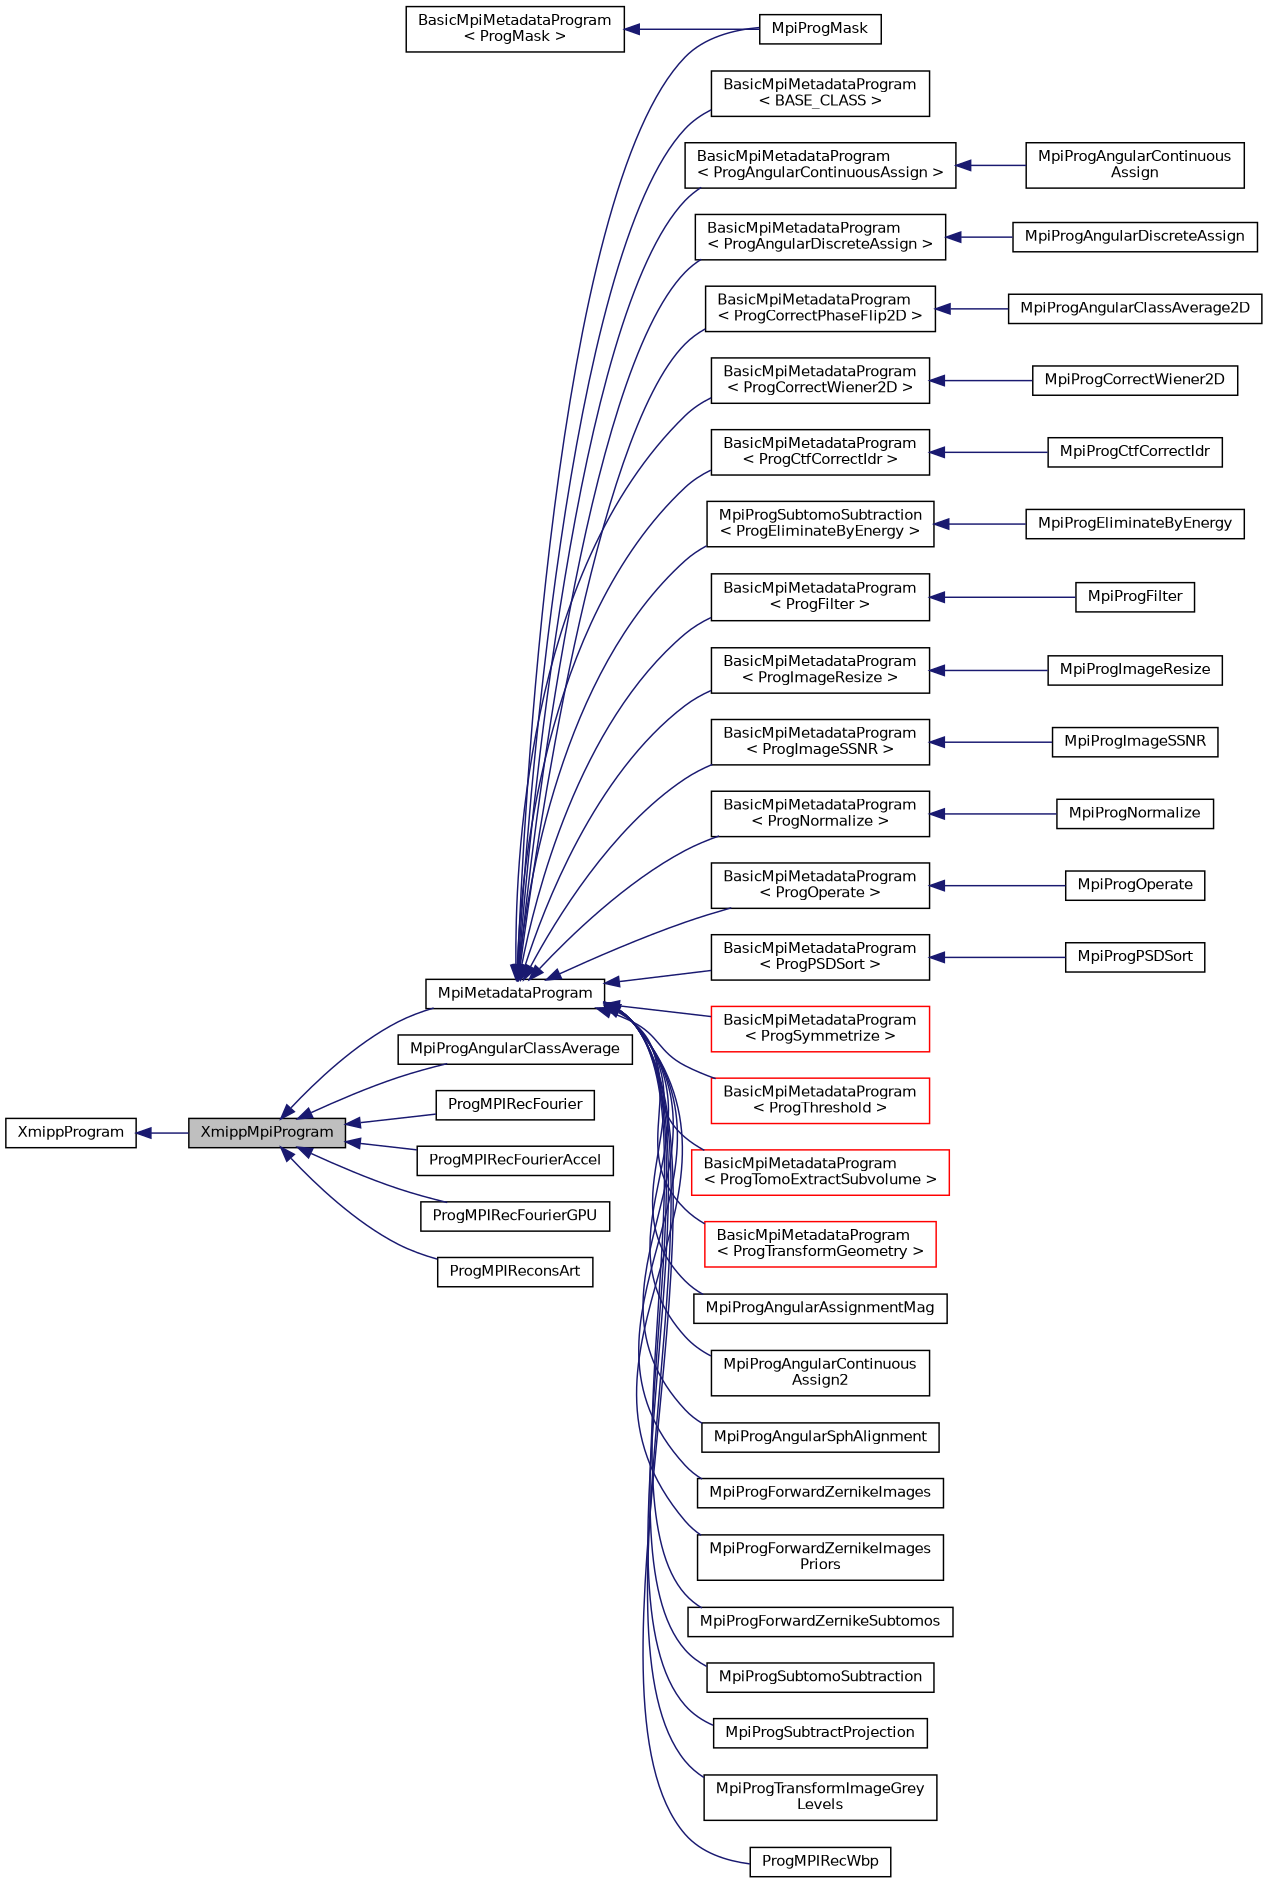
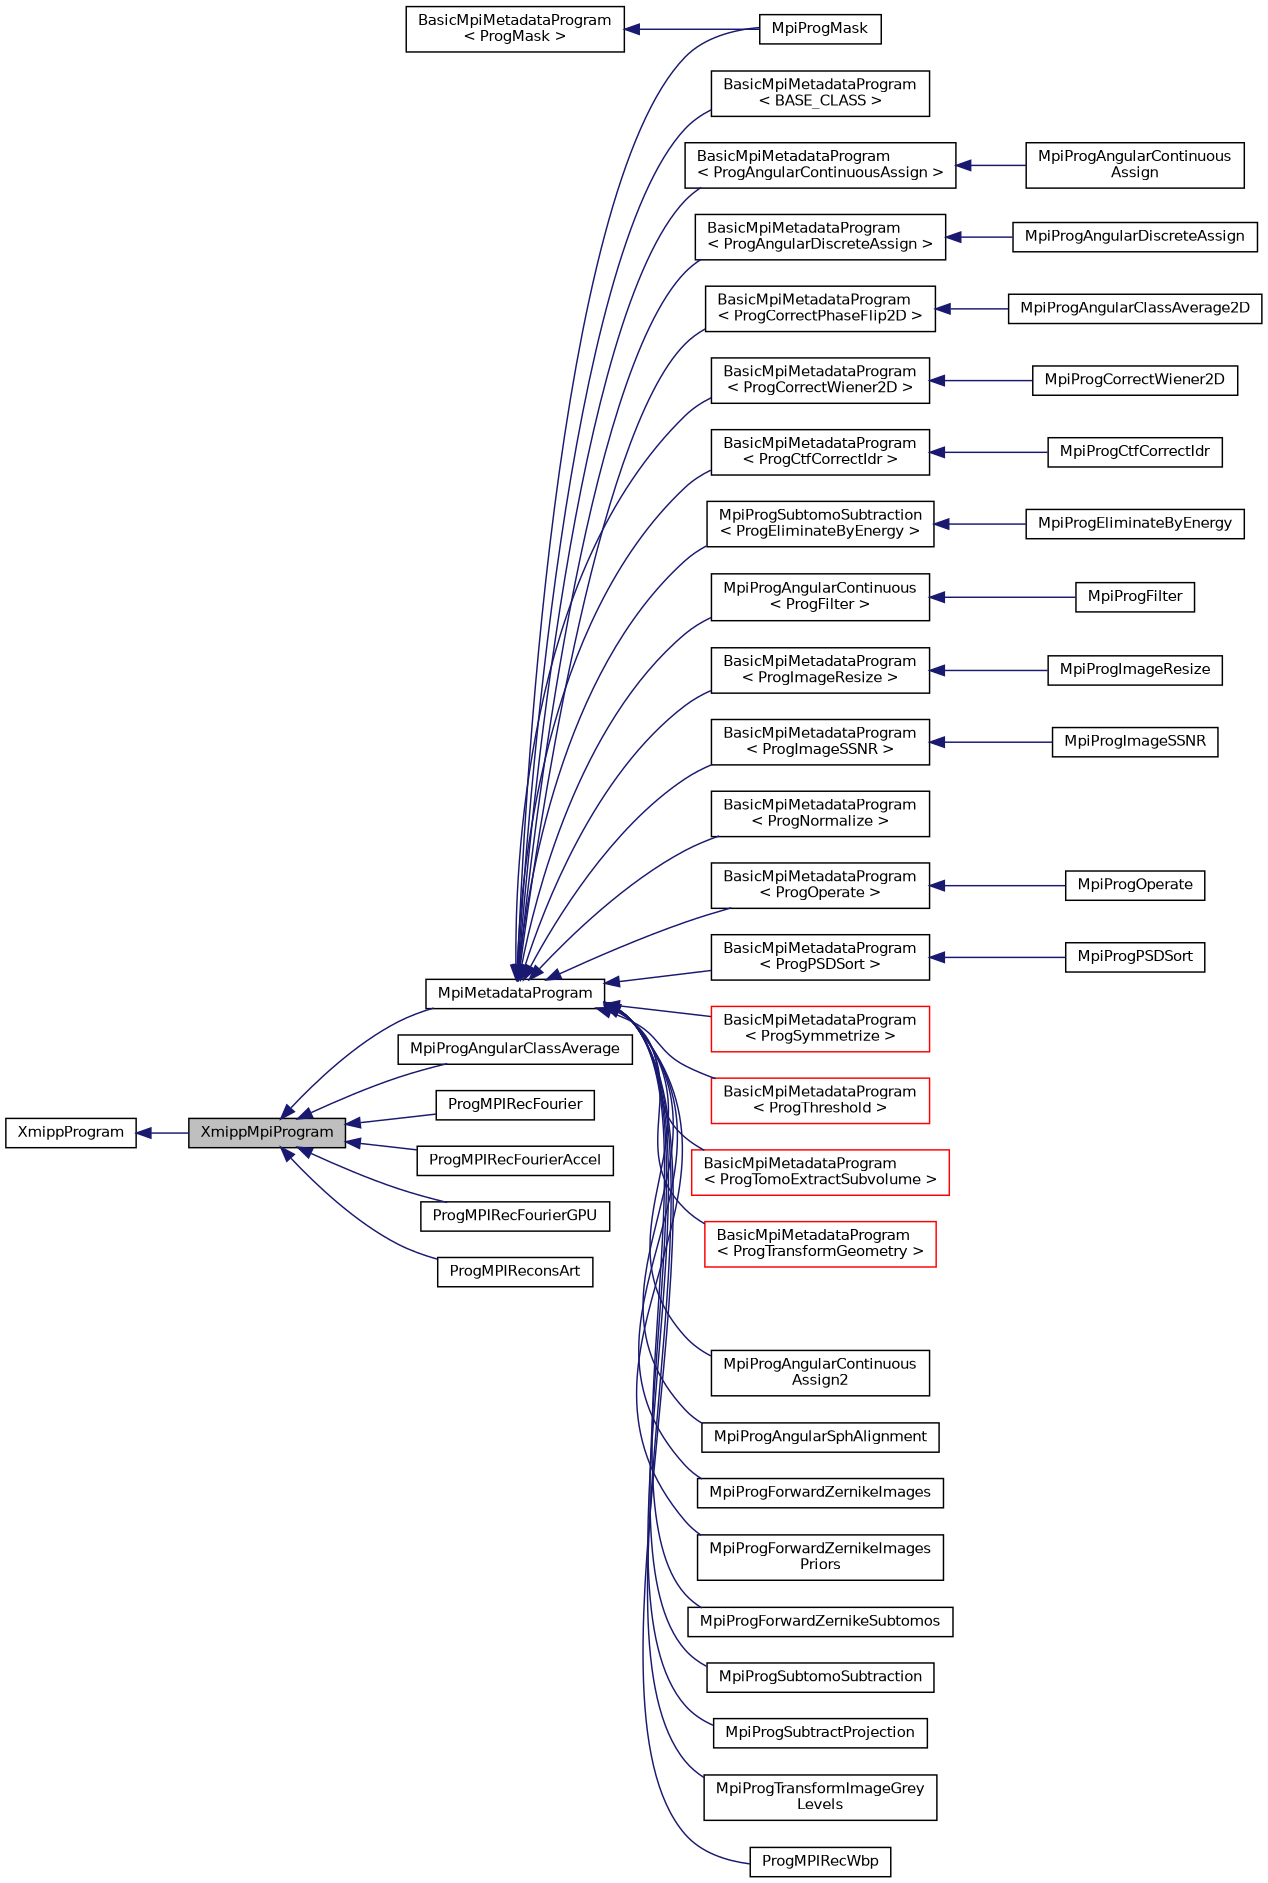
  digraph {
    rankdir=LR
    node [color=black fillcolor=white fontname=Helvetica fontsize=10 shape=record style=filled]
    edge [color=midnightblue dir=back fontname=Helvetica fontsize=10 labelfontname=Helvetica labelfontsize=10 style=solid]
    n1 [fillcolor=grey75 fontcolor=black height=0.2 label=XmippMpiProgram width=0.4]
    n2 [height=0.2 label=MpiMetadataProgram width=0.4]
    n3 [height=0.2 label=MpiProgAngularClassAverage width=0.4]
    n4 [height=0.2 label=ProgMPIRecFourier width=0.4]
    n5 [height=0.2 label=ProgMPIRecFourierAccel width=0.4]
    n6 [height=0.2 label=ProgMPIRecFourierGPU width=0.4]
    n7 [height=0.2 label=ProgMPIReconsArt width=0.4]
    n8 [height=0.2 label="BasicMpiMetadataProgram\l\< BASE_CLASS \>" width=0.4]
    n9 [height=0.2 label="BasicMpiMetadataProgram\l\< ProgAngularContinuousAssign \>" width=0.4]
    n10 [height=0.2 label="BasicMpiMetadataProgram\l\< ProgAngularDiscreteAssign \>" width=0.4]
    n11 [height=0.2 label="BasicMpiMetadataProgram\l\< ProgCorrectPhaseFlip2D \>" width=0.4]
    n12 [height=0.2 label="BasicMpiMetadataProgram\l\< ProgCorrectWiener2D \>" width=0.4]
    n13 [height=0.2 label="BasicMpiMetadataProgram\l\< ProgCtfCorrectIdr \>" width=0.4]
    n14 [height=0.2 label="MpiProgSubtomoSubtraction\l\< ProgEliminateByEnergy \>" width=0.4]
-   n15 [height=0.2 label="BasicMpiMetadataProgram\l\< ProgFilter \>" width=0.4]
+   n15 [height=0.2 label="MpiProgAngularContinuous\l\< ProgFilter \>" width=0.4]
    n16 [height=0.2 label="BasicMpiMetadataProgram\l\< ProgImageResize \>" width=0.4]
    n17 [height=0.2 label="BasicMpiMetadataProgram\l\< ProgImageSSNR \>" width=0.4]
    n18 [height=0.2 label="BasicMpiMetadataProgram\l\< ProgNormalize \>" width=0.4]
    n19 [height=0.2 label="BasicMpiMetadataProgram\l\< ProgOperate \>" width=0.4]
    n20 [height=0.2 label="BasicMpiMetadataProgram\l\< ProgPSDSort \>" width=0.4]
    n21 [color=red height=0.2 label="BasicMpiMetadataProgram\l\< ProgSymmetrize \>" width=0.4]
    n22 [color=red height=0.2 label="BasicMpiMetadataProgram\l\< ProgThreshold \>" width=0.4]
    n23 [color=red height=0.2 label="BasicMpiMetadataProgram\l\< ProgTomoExtractSubvolume \>" width=0.4]
    n24 [color=red height=0.2 label="BasicMpiMetadataProgram\l\< ProgTransformGeometry \>" width=0.4]
-   n25 [height=0.2 label=MpiProgAngularAssignmentMag width=0.4]
    n26 [height=0.2 label="MpiProgAngularContinuous\lAssign2" width=0.4]
    n27 [height=0.2 label=MpiProgAngularSphAlignment width=0.4]
    n28 [height=0.2 label=MpiProgForwardZernikeImages width=0.4]
    n29 [height=0.2 label="MpiProgForwardZernikeImages\lPriors" width=0.4]
    n30 [height=0.2 label=MpiProgForwardZernikeSubtomos width=0.4]
    n31 [height=0.2 label=MpiProgSubtomoSubtraction width=0.4]
    n32 [height=0.2 label=MpiProgSubtractProjection width=0.4]
    n33 [height=0.2 label="MpiProgTransformImageGrey\lLevels" width=0.4]
    n34 [height=0.2 label=ProgMPIRecWbp width=0.4]
    n35 [height=0.2 label=MpiProgMask width=0.4]
    n36 [height=0.2 label=XmippProgram width=0.4]
    n37 [height=0.2 label="MpiProgAngularContinuous\lAssign" width=0.4]
    n38 [height=0.2 label=MpiProgAngularDiscreteAssign width=0.4]
    n39 [height=0.2 label=MpiProgAngularClassAverage2D width=0.4]
    n40 [height=0.2 label=MpiProgCorrectWiener2D width=0.4]
    n41 [height=0.2 label=MpiProgCtfCorrectIdr width=0.4]
    n42 [height=0.2 label=MpiProgEliminateByEnergy width=0.4]
    n43 [height=0.2 label=MpiProgFilter width=0.4]
    n44 [height=0.2 label=MpiProgImageResize width=0.4]
    n45 [height=0.2 label=MpiProgImageSSNR width=0.4]
    n46 [height=0.2 label="BasicMpiMetadataProgram\l\< ProgMask \>" width=0.4]
-   n47 [height=0.2 label=MpiProgNormalize width=0.4]
    n48 [height=0.2 label=MpiProgOperate width=0.4]
    n49 [height=0.2 label=MpiProgPSDSort width=0.4]
    n1 -> n2
    n1 -> n3
    n1 -> n4
    n1 -> n5
    n1 -> n6
    n1 -> n7
    n2 -> n8
    n2 -> n9
    n2 -> n10
    n2 -> n11
    n2 -> n12
    n2 -> n13
    n2 -> n14
    n2 -> n15
    n2 -> n16
    n2 -> n17
    n2 -> n18
    n2 -> n19
    n2 -> n20
    n2 -> n21
    n2 -> n22
    n2 -> n23
    n2 -> n24
-   n2 -> n25
    n2 -> n26
    n2 -> n27
    n2 -> n28
    n2 -> n29
    n2 -> n30
    n2 -> n31
    n2 -> n32
    n2 -> n33
    n2 -> n34
    n2 -> n35
    n9 -> n37
    n10 -> n38
    n11 -> n39
    n12 -> n40
    n13 -> n41
    n14 -> n42
    n15 -> n43
    n16 -> n44
    n17 -> n45
-   n18 -> n47
    n19 -> n48
    n20 -> n49
    n36 -> n1
    n46 -> n35
  }
